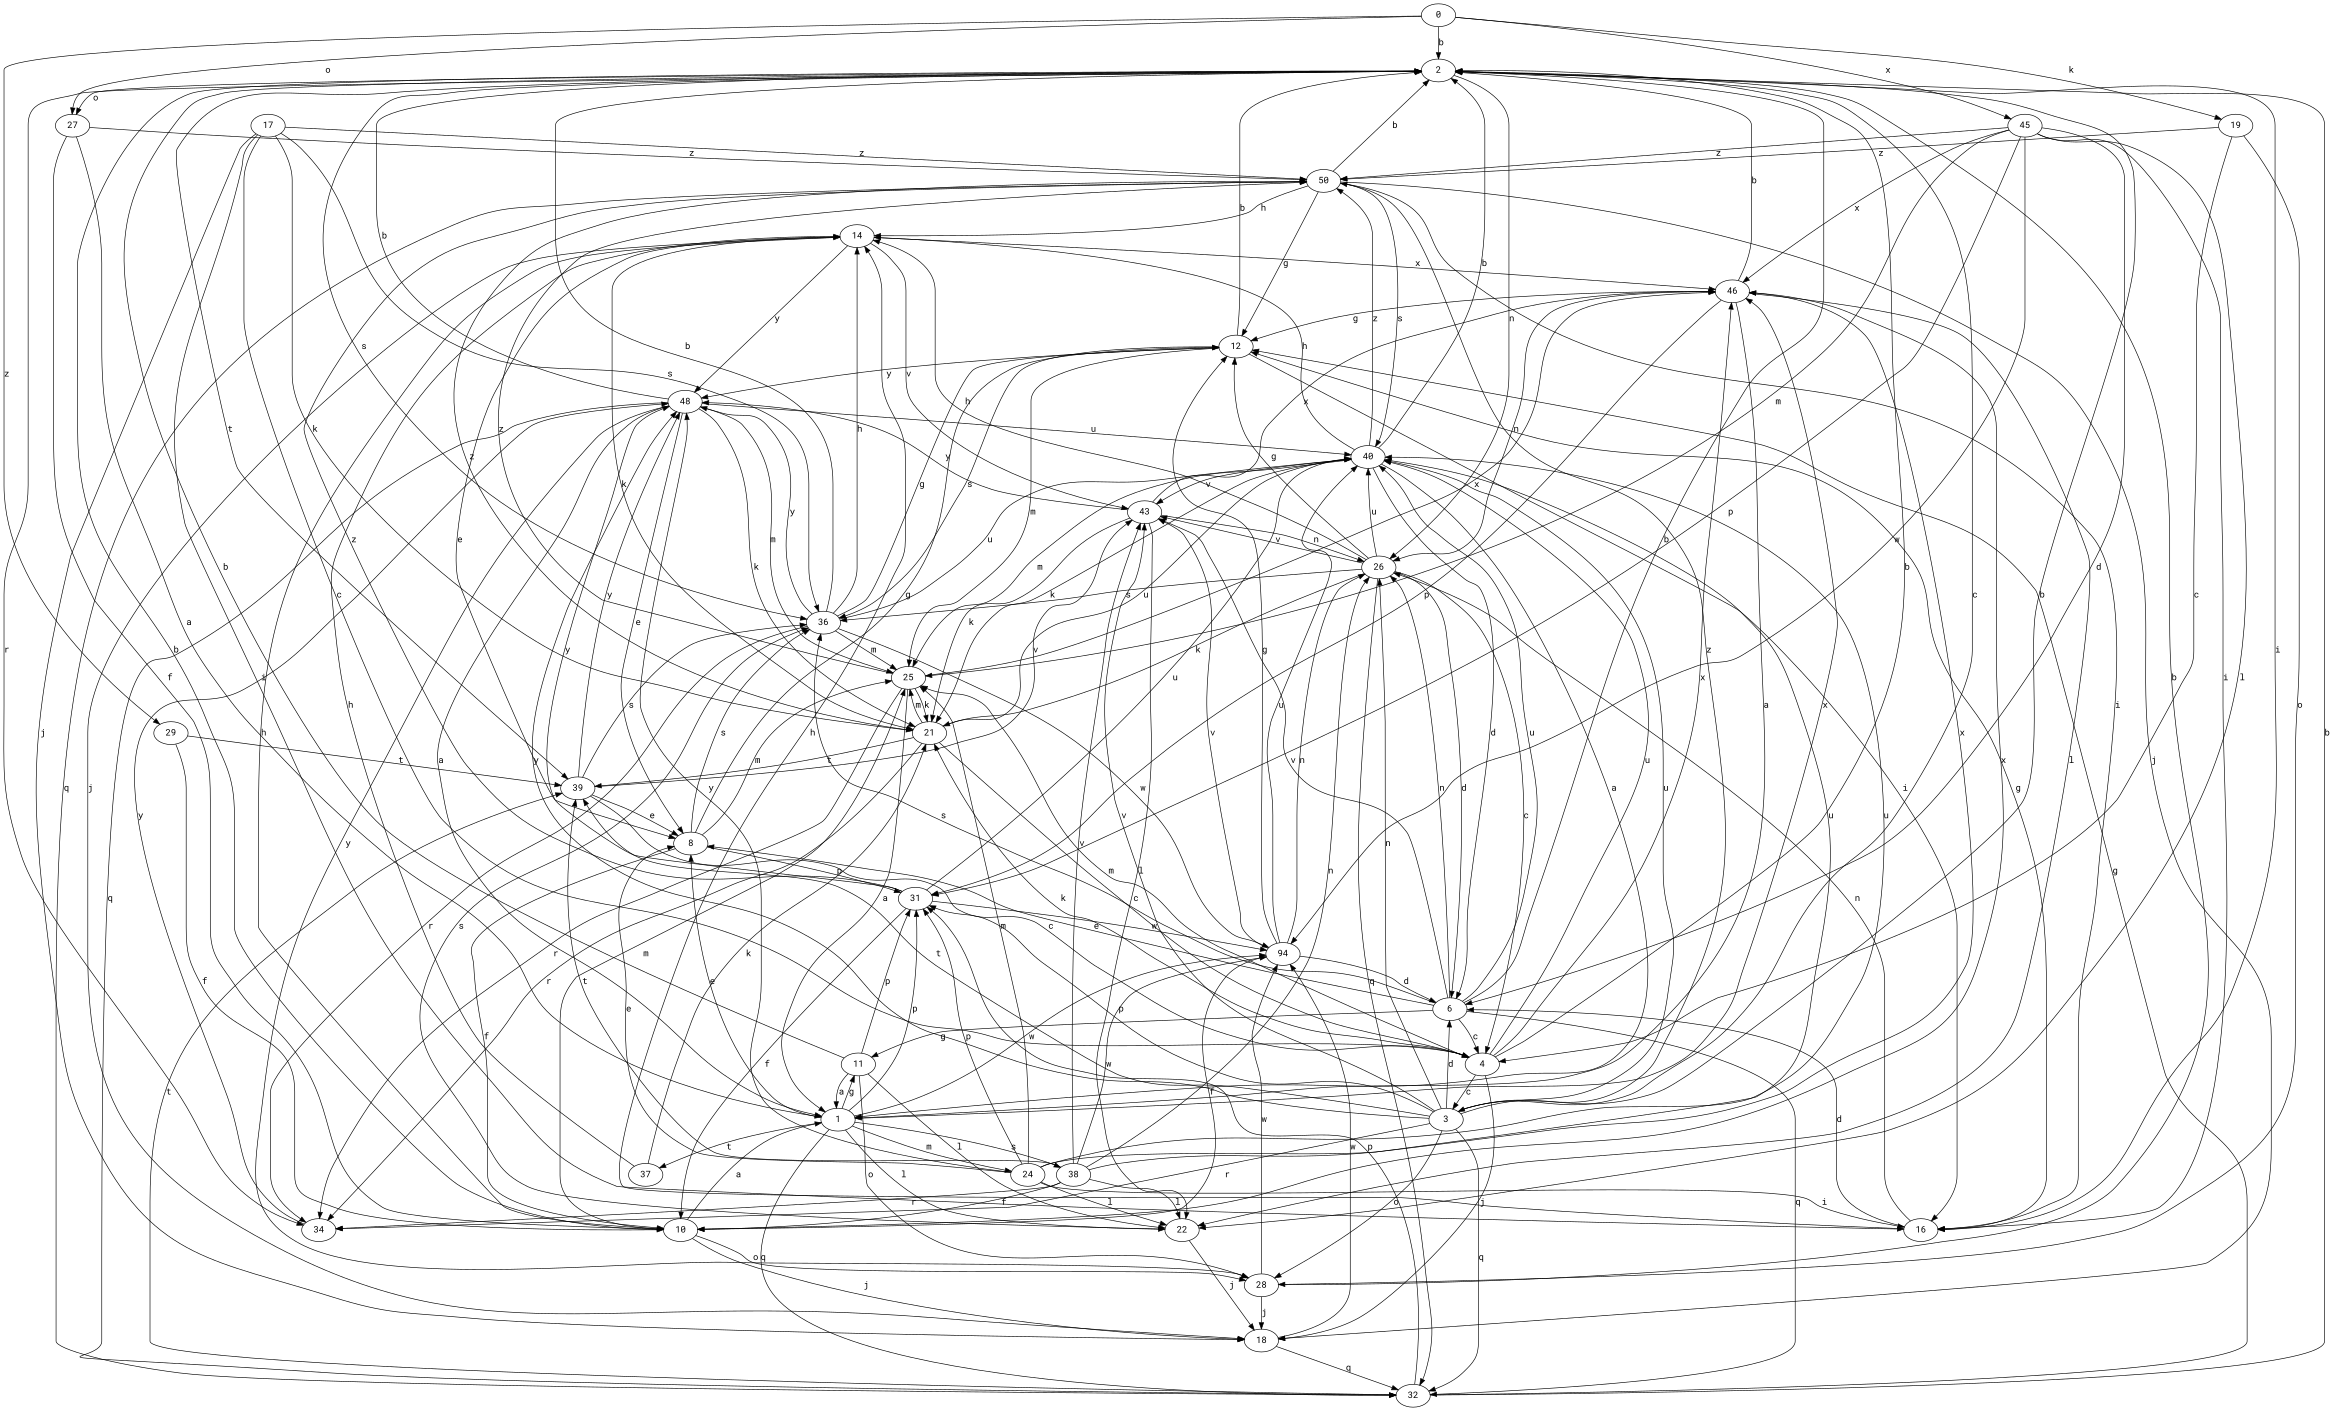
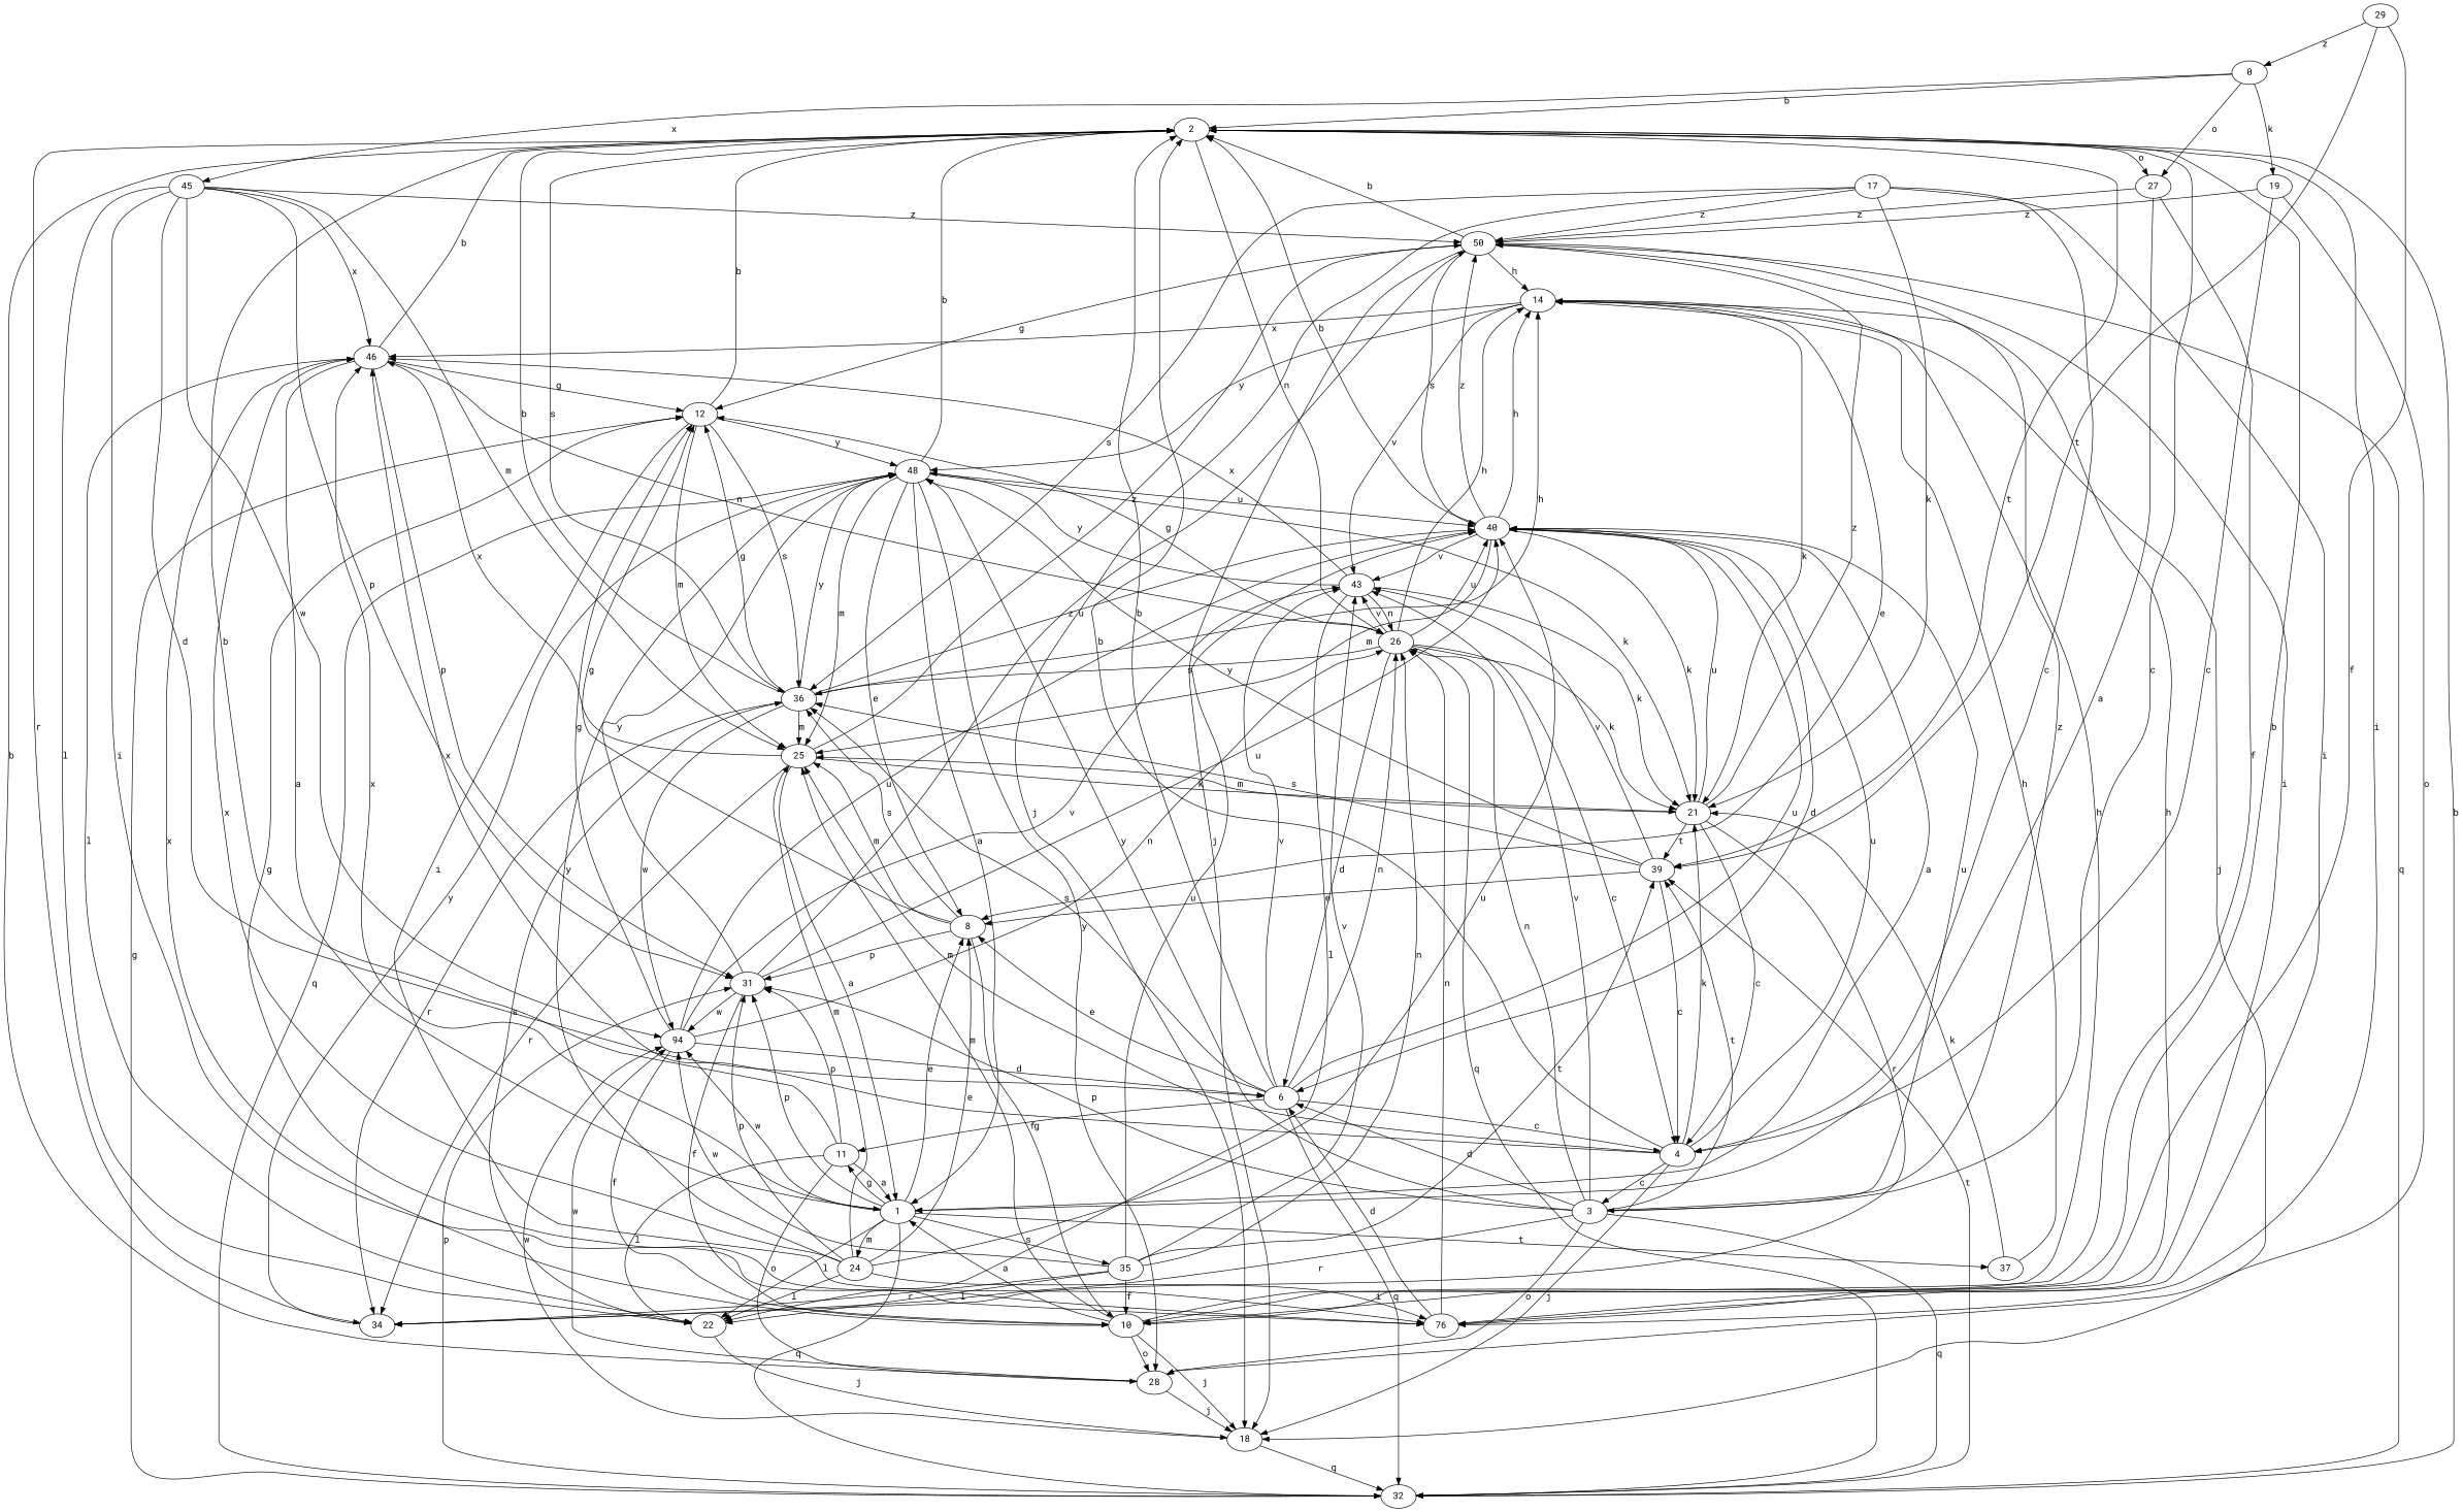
  strict digraph {
    fontname="Roboto Mono"
    node [fontname="Roboto Mono"]
    edge [fontname="Roboto Mono"]
    0
    2
    19
    27
    45
    n6 [label=29]
    3
-   16
+   16 [label=76]
    26
    34
    36
    39
    28
    50
    4
    1
    10
    22
    31
    n20 [label=94]
    46
    6
    25
    8
    11
    24
    32
-   35 [label=38]
+   35
    37
    12
    17
    18
    21
    40
    48
    n36 [label=43]
    14
    0 -> 2 [label=b]
    0 -> 19 [label=k]
    0 -> 27 [label=o]
    0 -> 45 [label=x]
-   0 -> n6 [label=z]
+   n6 -> 0 [label=z]
    2 -> 27 [label=o]
    2 -> 3 [label=c]
    2 -> 16 [label=i]
    2 -> 26 [label=n]
    2 -> 34 [label=r]
    2 -> 36 [label=s]
    2 -> 39 [label=t]
    19 -> 28 [label=o]
    19 -> 50 [label=z]
    19 -> 4 [label=c]
    27 -> 50 [label=z]
    27 -> 1 [label=a]
    27 -> 10 [label=f]
    45 -> 16 [label=i]
    45 -> 50 [label=z]
    45 -> 22 [label=l]
    45 -> 31 [label=p]
    45 -> n20 [label=w]
    45 -> 46 [label=x]
    45 -> 6 [label=d]
    45 -> 25 [label=m]
    n6 -> 39 [label=t]
    n6 -> 10 [label=f]
-   3 -> 2 [label=b]
    3 -> 26 [label=n]
    3 -> 34 [label=r]
    3 -> 39 [label=t]
    3 -> 28 [label=o]
    3 -> 50 [label=z]
    3 -> 31 [label=p]
    3 -> 6 [label=d]
    3 -> 32 [label=q]
    3 -> 40 [label=u]
    3 -> 48 [label=y]
    3 -> n36 [label=v]
    16 -> 26 [label=n]
    16 -> 6 [label=d]
    16 -> 12 [label=g]
    16 -> 14 [label=h]
    26 -> 36 [label=s]
    26 -> 4 [label=c]
    26 -> 6 [label=d]
    26 -> 32 [label=q]
    26 -> 12 [label=g]
    26 -> 21 [label=k]
    26 -> 40 [label=u]
    26 -> n36 [label=v]
    26 -> 14 [label=h]
    34 -> 48 [label=y]
    36 -> 2 [label=b]
    36 -> 34 [label=r]
    36 -> n20 [label=w]
    36 -> 25 [label=m]
    36 -> 12 [label=g]
    36 -> 40 [label=u]
    36 -> 48 [label=y]
    36 -> 14 [label=h]
    39 -> 36 [label=s]
    39 -> 4 [label=c]
    39 -> 8 [label=e]
    39 -> 48 [label=y]
    39 -> n36 [label=v]
    28 -> 2 [label=b]
    28 -> n20 [label=w]
    28 -> 18 [label=j]
    50 -> 2 [label=b]
    50 -> 16 [label=i]
    50 -> 32 [label=q]
    50 -> 12 [label=g]
    50 -> 18 [label=j]
    50 -> 40 [label=s]
    50 -> 14 [label=h]
    4 -> 2 [label=b]
    4 -> 3 [label=c]
    4 -> 46 [label=x]
    4 -> 25 [label=m]
    4 -> 18 [label=j]
    4 -> 21 [label=k]
    4 -> 40 [label=u]
    1 -> 22 [label=l]
    1 -> 31 [label=p]
    1 -> n20 [label=w]
    1 -> 46 [label=x]
    1 -> 8 [label=e]
    1 -> 11 [label=g]
    1 -> 24 [label=m]
    1 -> 32 [label=q]
    1 -> 35 [label=s]
    1 -> 37 [label=t]
    10 -> 2 [label=b]
    10 -> 28 [label=o]
    10 -> 1 [label=a]
    10 -> 46 [label=x]
    10 -> 25 [label=m]
    10 -> 18 [label=j]
    10 -> 14 [label=h]
    22 -> 36 [label=s]
    22 -> 18 [label=j]
    31 -> 50 [label=z]
    31 -> 10 [label=f]
    31 -> n20 [label=w]
    31 -> 40 [label=u]
    31 -> 48 [label=y]
    n20 -> 26 [label=n]
    n20 -> 10 [label=f]
    n20 -> 6 [label=d]
    n20 -> 12 [label=g]
    n20 -> 40 [label=u]
    n20 -> n36 [label=v]
    46 -> 2 [label=b]
    46 -> 26 [label=n]
    46 -> 1 [label=a]
    46 -> 22 [label=l]
    46 -> 31 [label=p]
    46 -> 12 [label=g]
    6 -> 2 [label=b]
    6 -> 26 [label=n]
    6 -> 36 [label=s]
    6 -> 4 [label=c]
    6 -> 8 [label=e]
    6 -> 11 [label=g]
    6 -> 32 [label=q]
    6 -> 40 [label=u]
    6 -> n36 [label=v]
    25 -> 34 [label=r]
    25 -> 50 [label=z]
    25 -> 1 [label=a]
    25 -> 46 [label=x]
    25 -> 21 [label=k]
    8 -> 36 [label=s]
    8 -> 10 [label=f]
    8 -> 31 [label=p]
    8 -> 25 [label=m]
    8 -> 12 [label=g]
    11 -> 2 [label=b]
    11 -> 28 [label=o]
    11 -> 1 [label=a]
    11 -> 22 [label=l]
    11 -> 31 [label=p]
    24 -> 16 [label=i]
    24 -> 22 [label=l]
    24 -> 31 [label=p]
    24 -> 46 [label=x]
    24 -> 25 [label=m]
    24 -> 8 [label=e]
    24 -> 40 [label=u]
    24 -> 48 [label=y]
    32 -> 2 [label=b]
    32 -> 39 [label=t]
    32 -> 31 [label=p]
    32 -> 12 [label=g]
    35 -> 26 [label=n]
    35 -> 34 [label=r]
    35 -> 39 [label=t]
    35 -> 10 [label=f]
    35 -> 22 [label=l]
    35 -> n20 [label=w]
    35 -> 40 [label=u]
    35 -> n36 [label=v]
    37 -> 21 [label=k]
    37 -> 14 [label=h]
    12 -> 2 [label=b]
    12 -> 16 [label=i]
    12 -> 36 [label=s]
    12 -> 25 [label=m]
    12 -> 48 [label=y]
    17 -> 16 [label=i]
    17 -> 36 [label=s]
    17 -> 50 [label=z]
    17 -> 4 [label=c]
    17 -> 18 [label=j]
    17 -> 21 [label=k]
    18 -> n20 [label=w]
    18 -> 32 [label=q]
    21 -> 34 [label=r]
    21 -> 39 [label=t]
    21 -> 50 [label=z]
    21 -> 4 [label=c]
    21 -> 25 [label=m]
    21 -> 40 [label=u]
    40 -> 2 [label=b]
    40 -> 50 [label=z]
    40 -> 1 [label=a]
    40 -> 6 [label=d]
    40 -> 25 [label=m]
    40 -> 21 [label=k]
    40 -> n36 [label=v]
    40 -> 14 [label=h]
    48 -> 2 [label=b]
    48 -> 28 [label=y]
    48 -> 1 [label=a]
    48 -> 25 [label=m]
    48 -> 8 [label=e]
    48 -> 32 [label=q]
    48 -> 21 [label=k]
    48 -> 40 [label=u]
    n36 -> 26 [label=n]
    n36 -> 22 [label=l]
    n36 -> 46 [label=x]
    n36 -> 21 [label=k]
    n36 -> 48 [label=y]
    14 -> 46 [label=x]
    14 -> 8 [label=e]
    14 -> 18 [label=j]
    14 -> 21 [label=k]
    14 -> 48 [label=y]
    14 -> n36 [label=v]
  }
